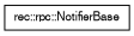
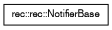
  digraph {
    rankdir=LR
-   n1 [color=black fillcolor=white fontname=FreeSans fontsize=10 height=0.2 label="rec::rpc::NotifierBase" shape=record style=filled width=0.4]
+   n1 [color=black fillcolor=white fontname=FreeSans fontsize=10 height=0.2 label="rec::rec::NotifierBase" shape=record style=filled width=0.4]
  }
